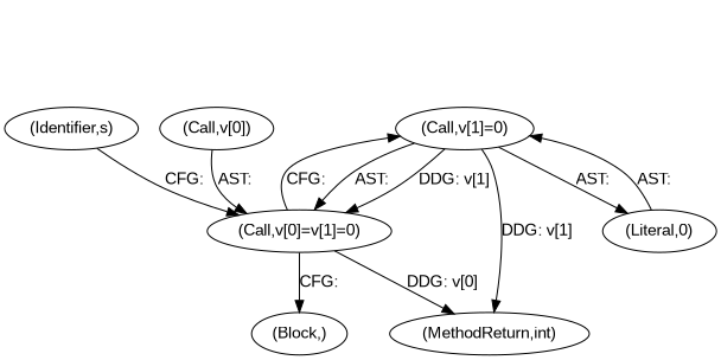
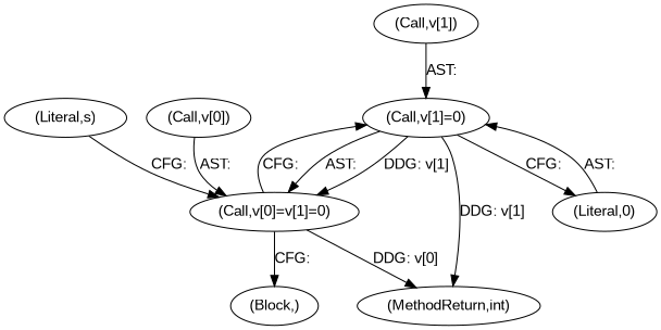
  digraph {
    fontname="Liberation Sans"
    node [fontname="Liberation Sans"]
    edge [fontname="Liberation Sans"]
    n1 [label="(Call,v[1]=0)"]
    n2 [label="(Call,v[0]=v[1]=0)"]
    n3 [label="(MethodReturn,int)"]
    n4 [label="(Literal,0)"]
    n5 [label="(Block,)"]
-   n6 [label="(Identifier,s)"]
+   n6 [label="(Literal,s)"]
    n7 [label="(Call,v[0])"]
+   n8 [label="(Call,v[1])"]
    n1 -> n2 [label="AST: "]
    n1 -> n2 [label="DDG: v[1]"]
    n1 -> n3 [label="DDG: v[1]"]
-   n1 -> n4 [label="AST: "]
+   n1 -> n4 [label="CFG: "]
    n2 -> n1 [label="CFG: "]
    n2 -> n3 [label="DDG: v[0]"]
    n2 -> n5 [label="CFG: "]
    n4 -> n1 [label="AST: "]
    n6 -> n2 [label="CFG: "]
    n7 -> n2 [label="AST: "]
+   n8 -> n1 [label="AST: "]
  }
